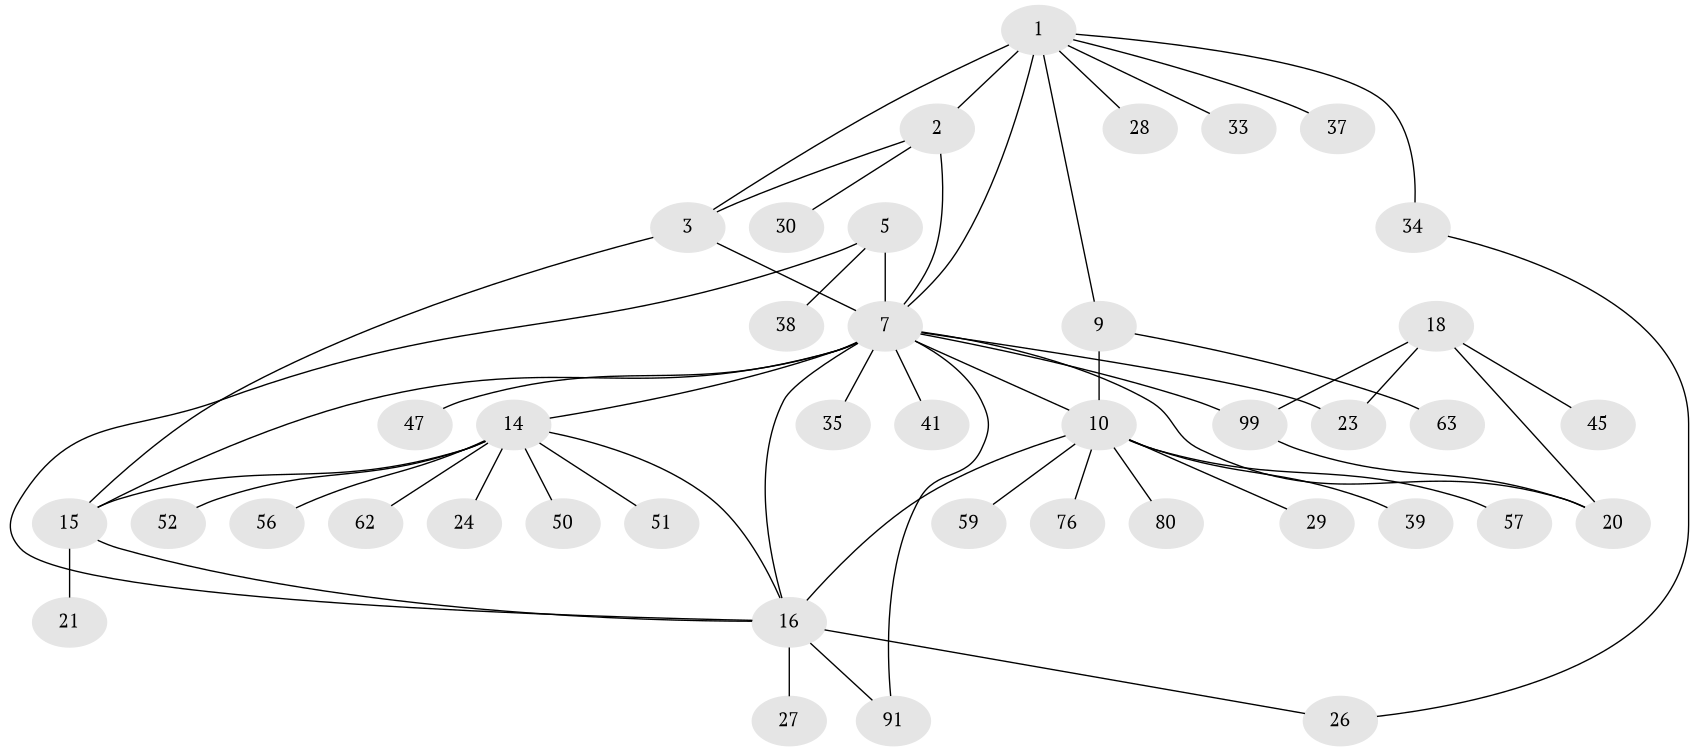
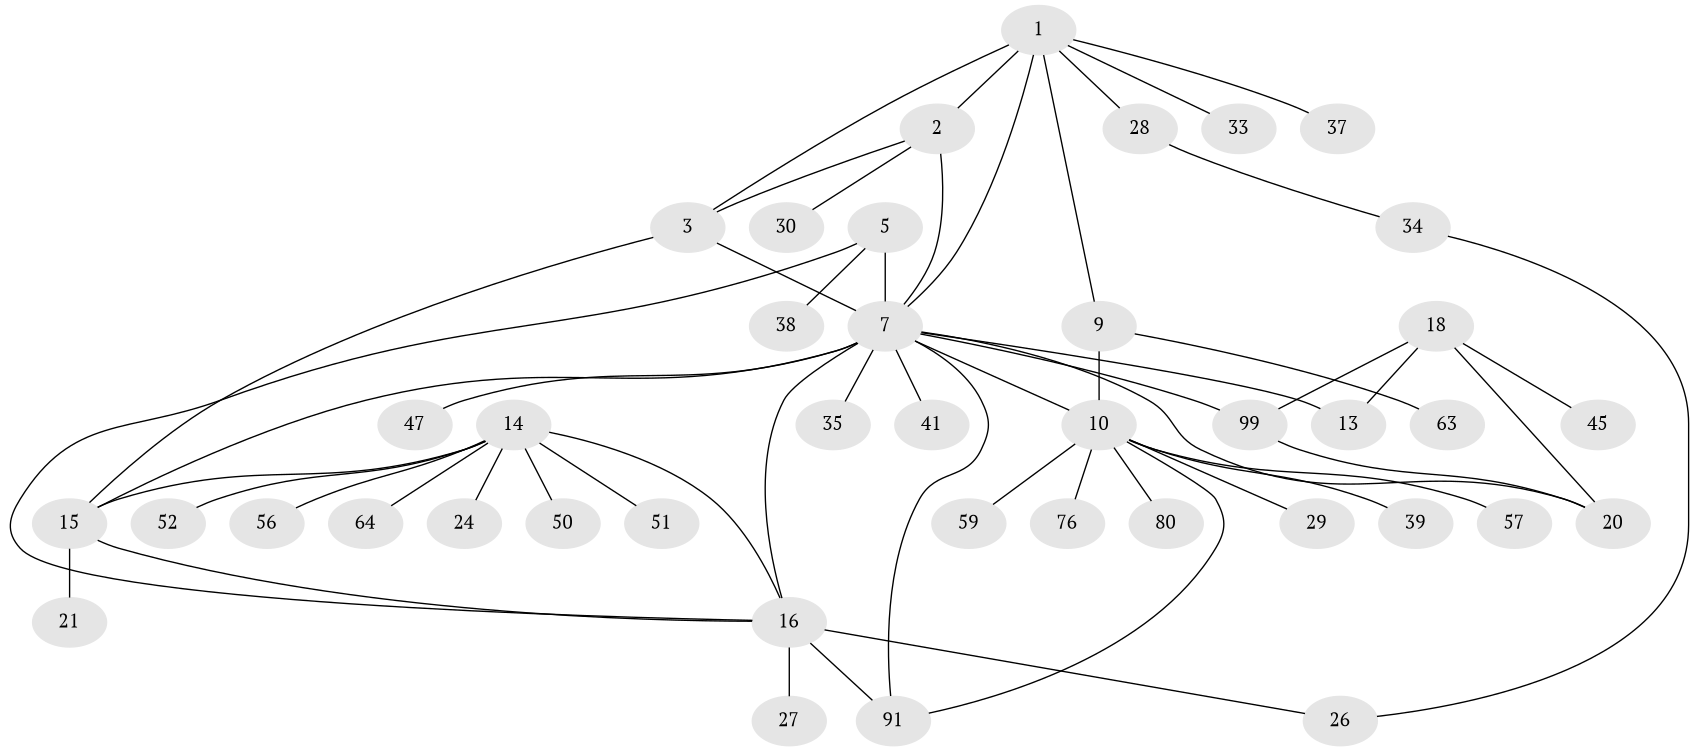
  graph {
    fontname="PT Serif"
    node [color=gray90 fontname="PT Serif" style=filled]
    edge [fontname="PT Serif"]
    1 [super="+4+40"]
    2 [super="+74+25"]
    3
    7 [super="+17+8+13+22"]
    9 [super="+11+44"]
    28
    33 [super="+70"]
    37
    30
    15 [super="+82"]
    16
    10 [super="+12"]
    14 [super="+46"]
    n14 [label=99]
    20 [super="+66"]
    n16 [label=91 super="+32"]
    35 [super="+79"]
    41
    47
-   23 [super="+49"]
+   23 [super="+49" label=13]
    63
    34
    21
    5 [super="+6"]
    38
    26
    27
    29
    39
    n30 [label=57]
    59
    76
    80
    24
    50
    51
    52
    56
-   64 [label=62]
+   64
    18 [super="+36+60+73+71"]
    45 [super="+57"]
    1 -- 2 [weight=2]
    1 -- 3 [weight=2]
    1 -- 7
    1 -- 9
    1 -- 28
    1 -- 33
    1 -- 37
    2 -- 3
    2 -- 7
    2 -- 30
    3 -- 7
    3 -- 15
    7 -- 15 [weight=2]
    7 -- 16
    7 -- 10
-   7 -- 14
    7 -- n14
    7 -- 20
    7 -- n16
    7 -- 35
    7 -- 41
    7 -- 47
    7 -- 23
    9 -- 10 [weight=4]
    9 -- 63
-   1 -- 34
+   28 -- 34
    15 -- 16
    15 -- 21
    16 -- n16
    16 -- 26
    16 -- 27
-   10 -- 16
+   10 -- n16
    10 -- 29
    10 -- 39
    10 -- n30
    10 -- 59
    10 -- 76
    10 -- 80
    14 -- 15
    14 -- 16
    14 -- 24
    14 -- 50
    14 -- 51
    14 -- 52
    14 -- 56
    14 -- 64
    n14 -- 20
    34 -- 26
    5 -- 7 [weight=5]
    5 -- 16
    5 -- 38
    18 -- n14
    18 -- 20
    18 -- 23
    18 -- 45
  }
